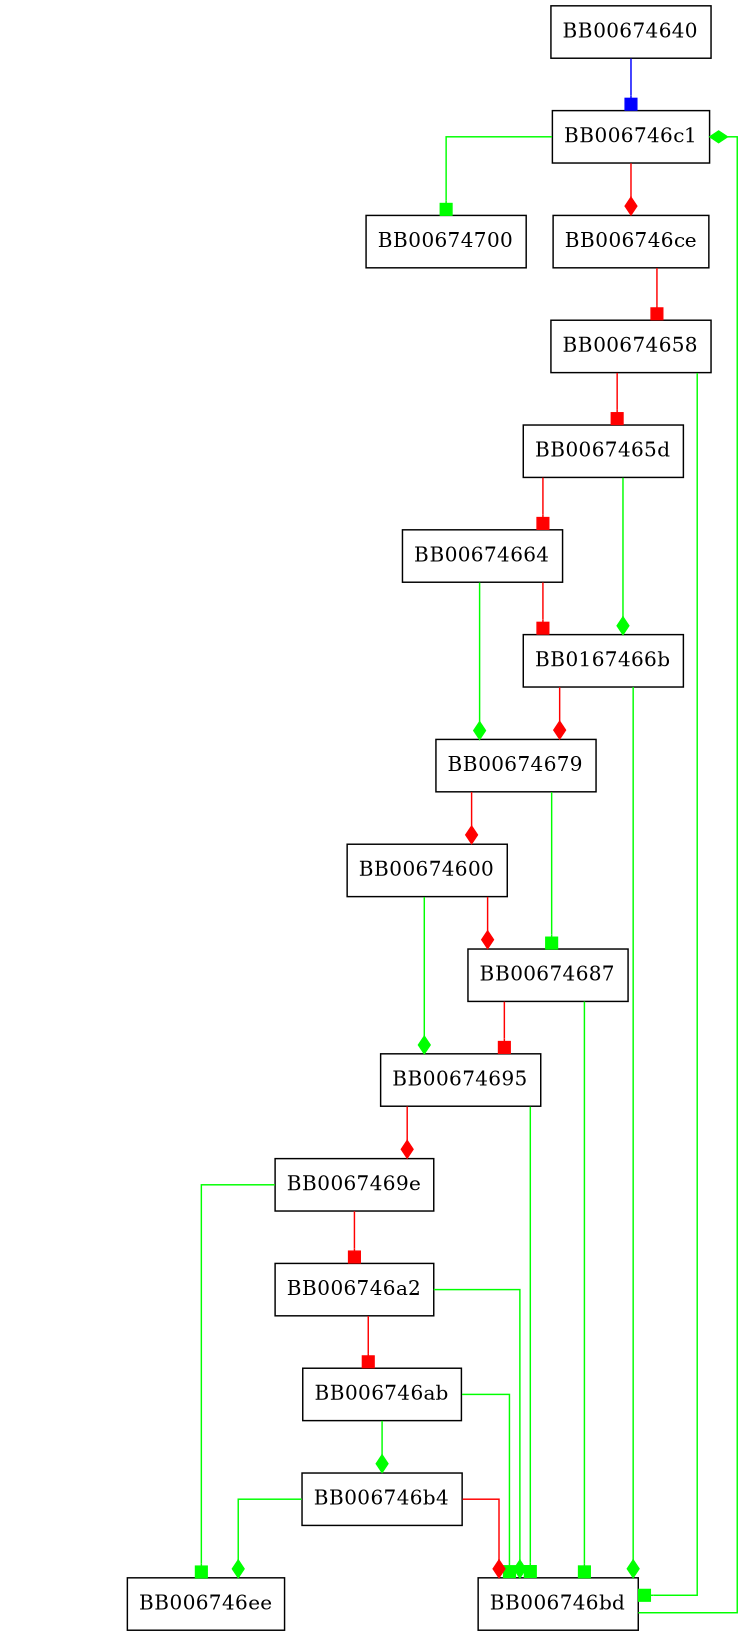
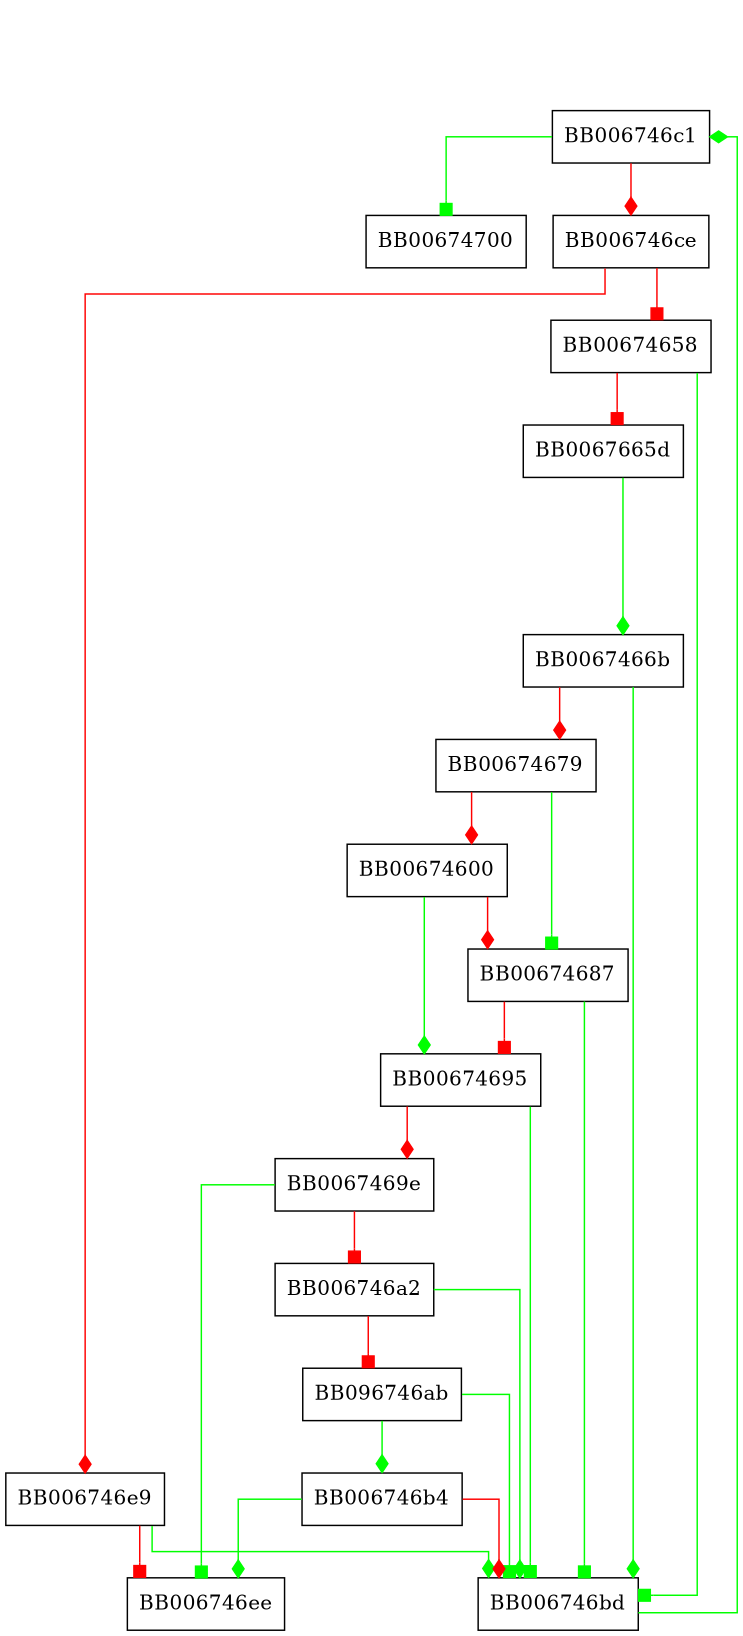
  digraph {
    splines=ortho
    node [shape=box]
    edge [arrowhead=box color=green]
-   BB00674640
    BB006746c1
    BB00674700
    BB006746ce
    BB00674658
+   BB006746e9
    BB006746bd
-   BB0067465d
-   BB0067466b [label=BB0167466b]
-   BB00674664
+   BB0067465d [label=BB0067665d]
+   BB0067466b
    BB00674679
    BB00674687
    n13 [label=BB00674600]
    BB00674695
    BB0067469e
    BB006746ee
    BB006746a2
-   BB006746ab
+   BB006746ab [label=BB096746ab]
    BB006746b4
-   BB00674640 -> BB006746c1 [color=blue]
    BB006746c1 -> BB00674700
    BB006746c1 -> BB006746ce [arrowhead=diamond color=red]
    BB006746ce -> BB00674658 [color=red]
+   BB006746ce -> BB006746e9 [arrowhead=diamond color=red]
    BB00674658 -> BB006746bd
    BB00674658 -> BB0067465d [color=red]
+   BB006746e9 -> BB006746bd [arrowhead=diamond]
+   BB006746e9 -> BB006746ee [color=red]
    BB006746bd -> BB006746c1 [arrowhead=diamond]
    BB0067465d -> BB0067466b [arrowhead=diamond]
-   BB0067465d -> BB00674664 [color=red]
    BB0067466b -> BB006746bd [arrowhead=diamond]
    BB0067466b -> BB00674679 [arrowhead=diamond color=red]
-   BB00674664 -> BB0067466b [color=red]
-   BB00674664 -> BB00674679 [arrowhead=diamond]
    BB00674679 -> BB00674687
    BB00674679 -> n13 [arrowhead=diamond color=red]
    BB00674687 -> BB006746bd
    BB00674687 -> BB00674695 [color=red]
    n13 -> BB00674687 [arrowhead=diamond color=red]
    n13 -> BB00674695 [arrowhead=diamond]
    BB00674695 -> BB006746bd
    BB00674695 -> BB0067469e [arrowhead=diamond color=red]
    BB0067469e -> BB006746ee
    BB0067469e -> BB006746a2 [color=red]
    BB006746a2 -> BB006746bd [arrowhead=diamond]
    BB006746a2 -> BB006746ab [color=red]
    BB006746ab -> BB006746bd
    BB006746ab -> BB006746b4 [arrowhead=diamond]
    BB006746b4 -> BB006746bd [arrowhead=diamond color=red]
    BB006746b4 -> BB006746ee [arrowhead=diamond]
  }
